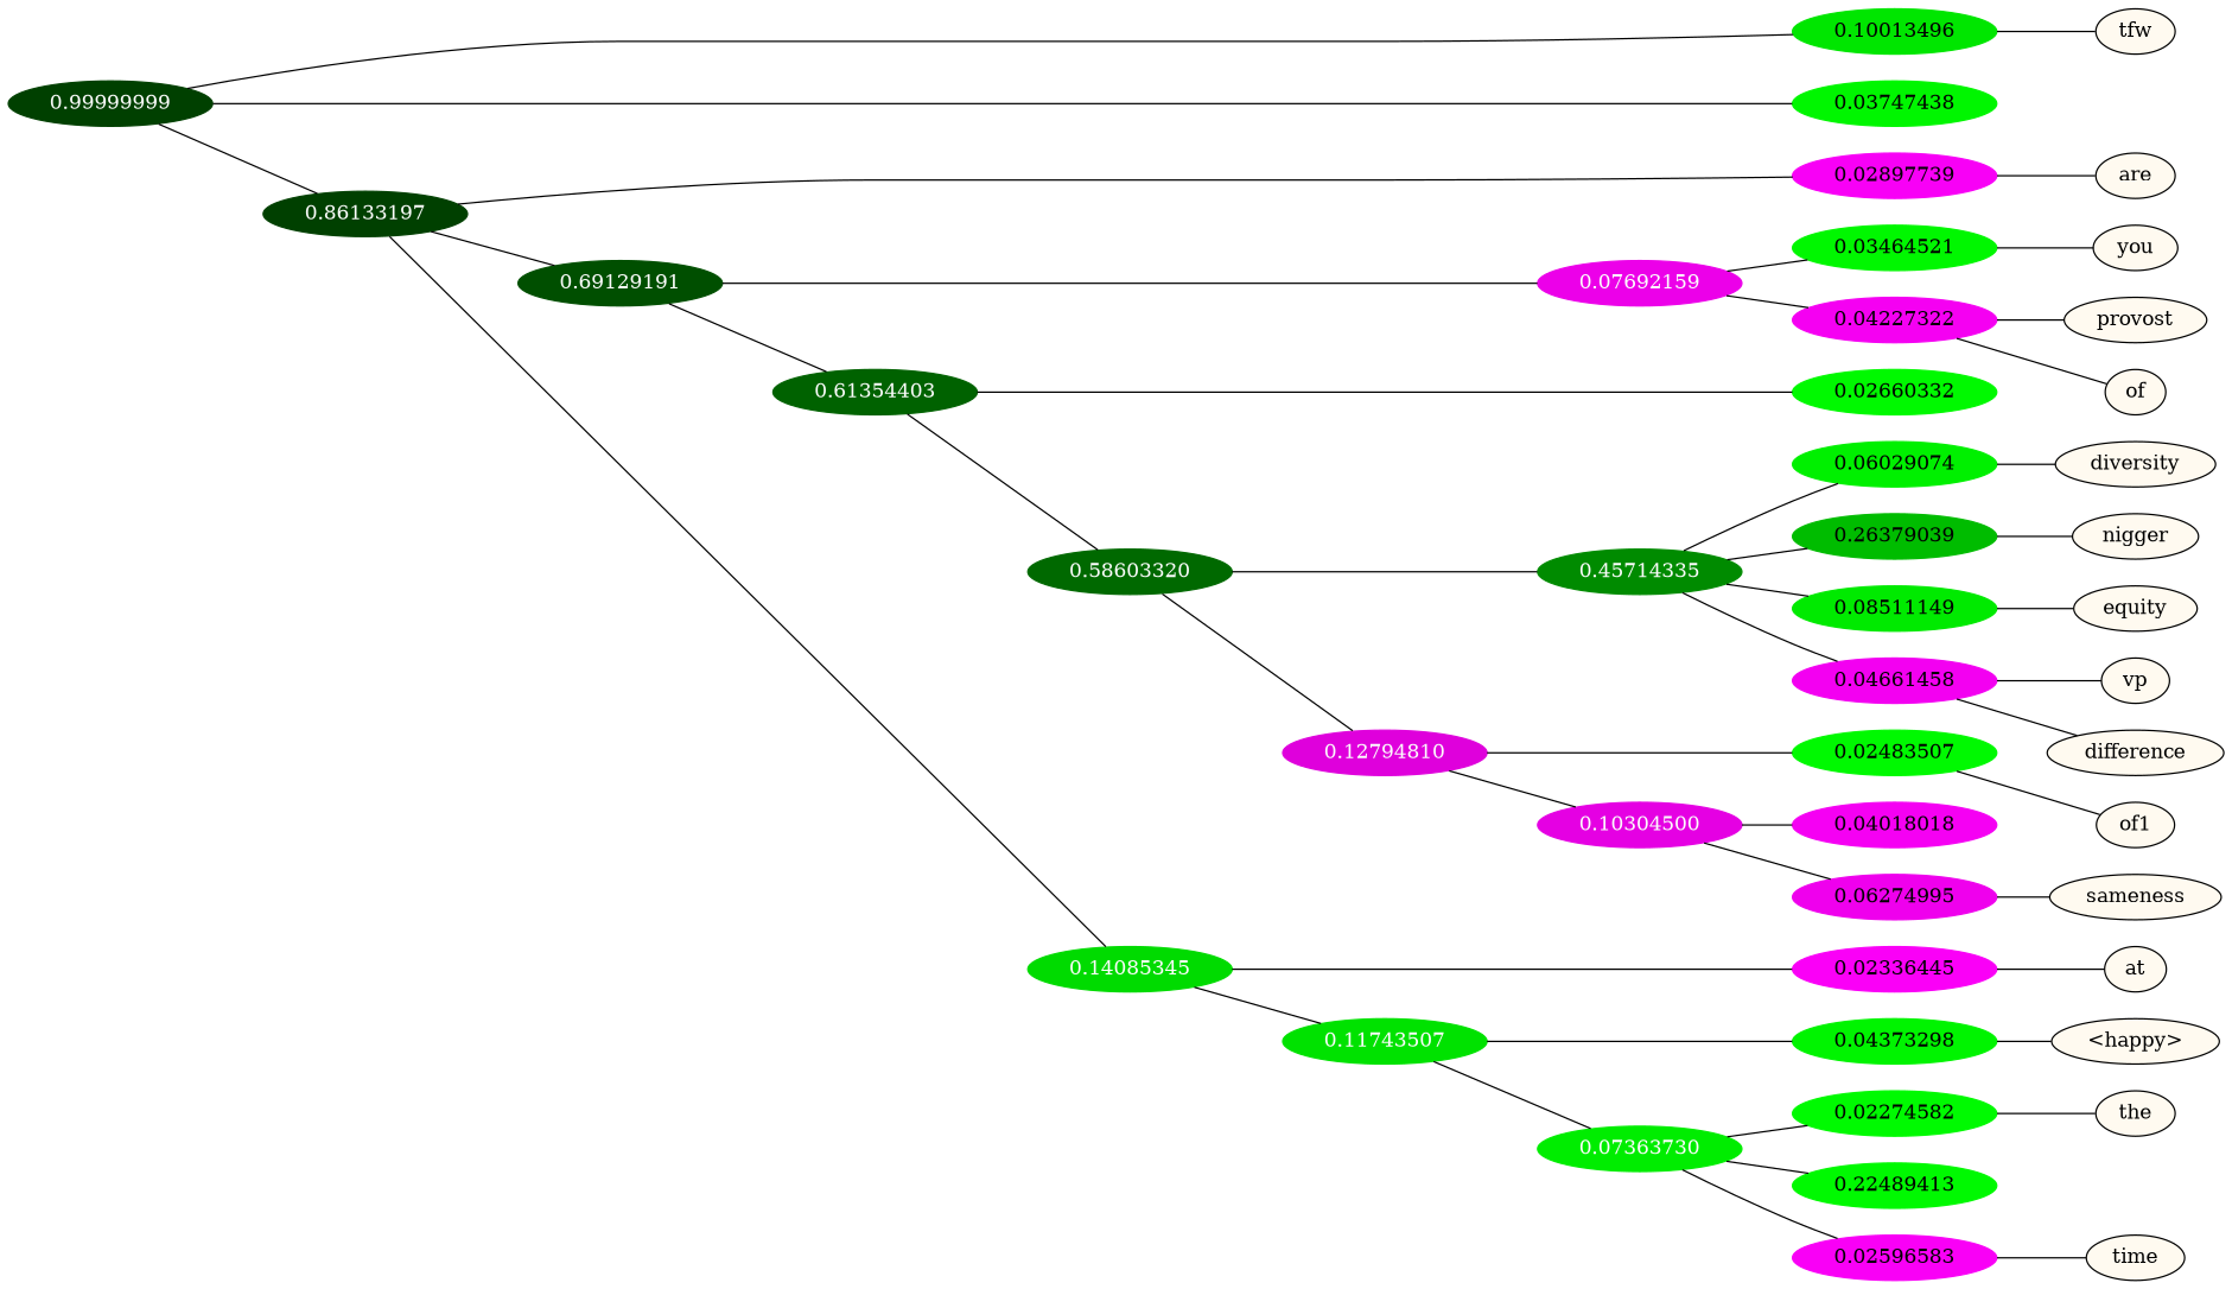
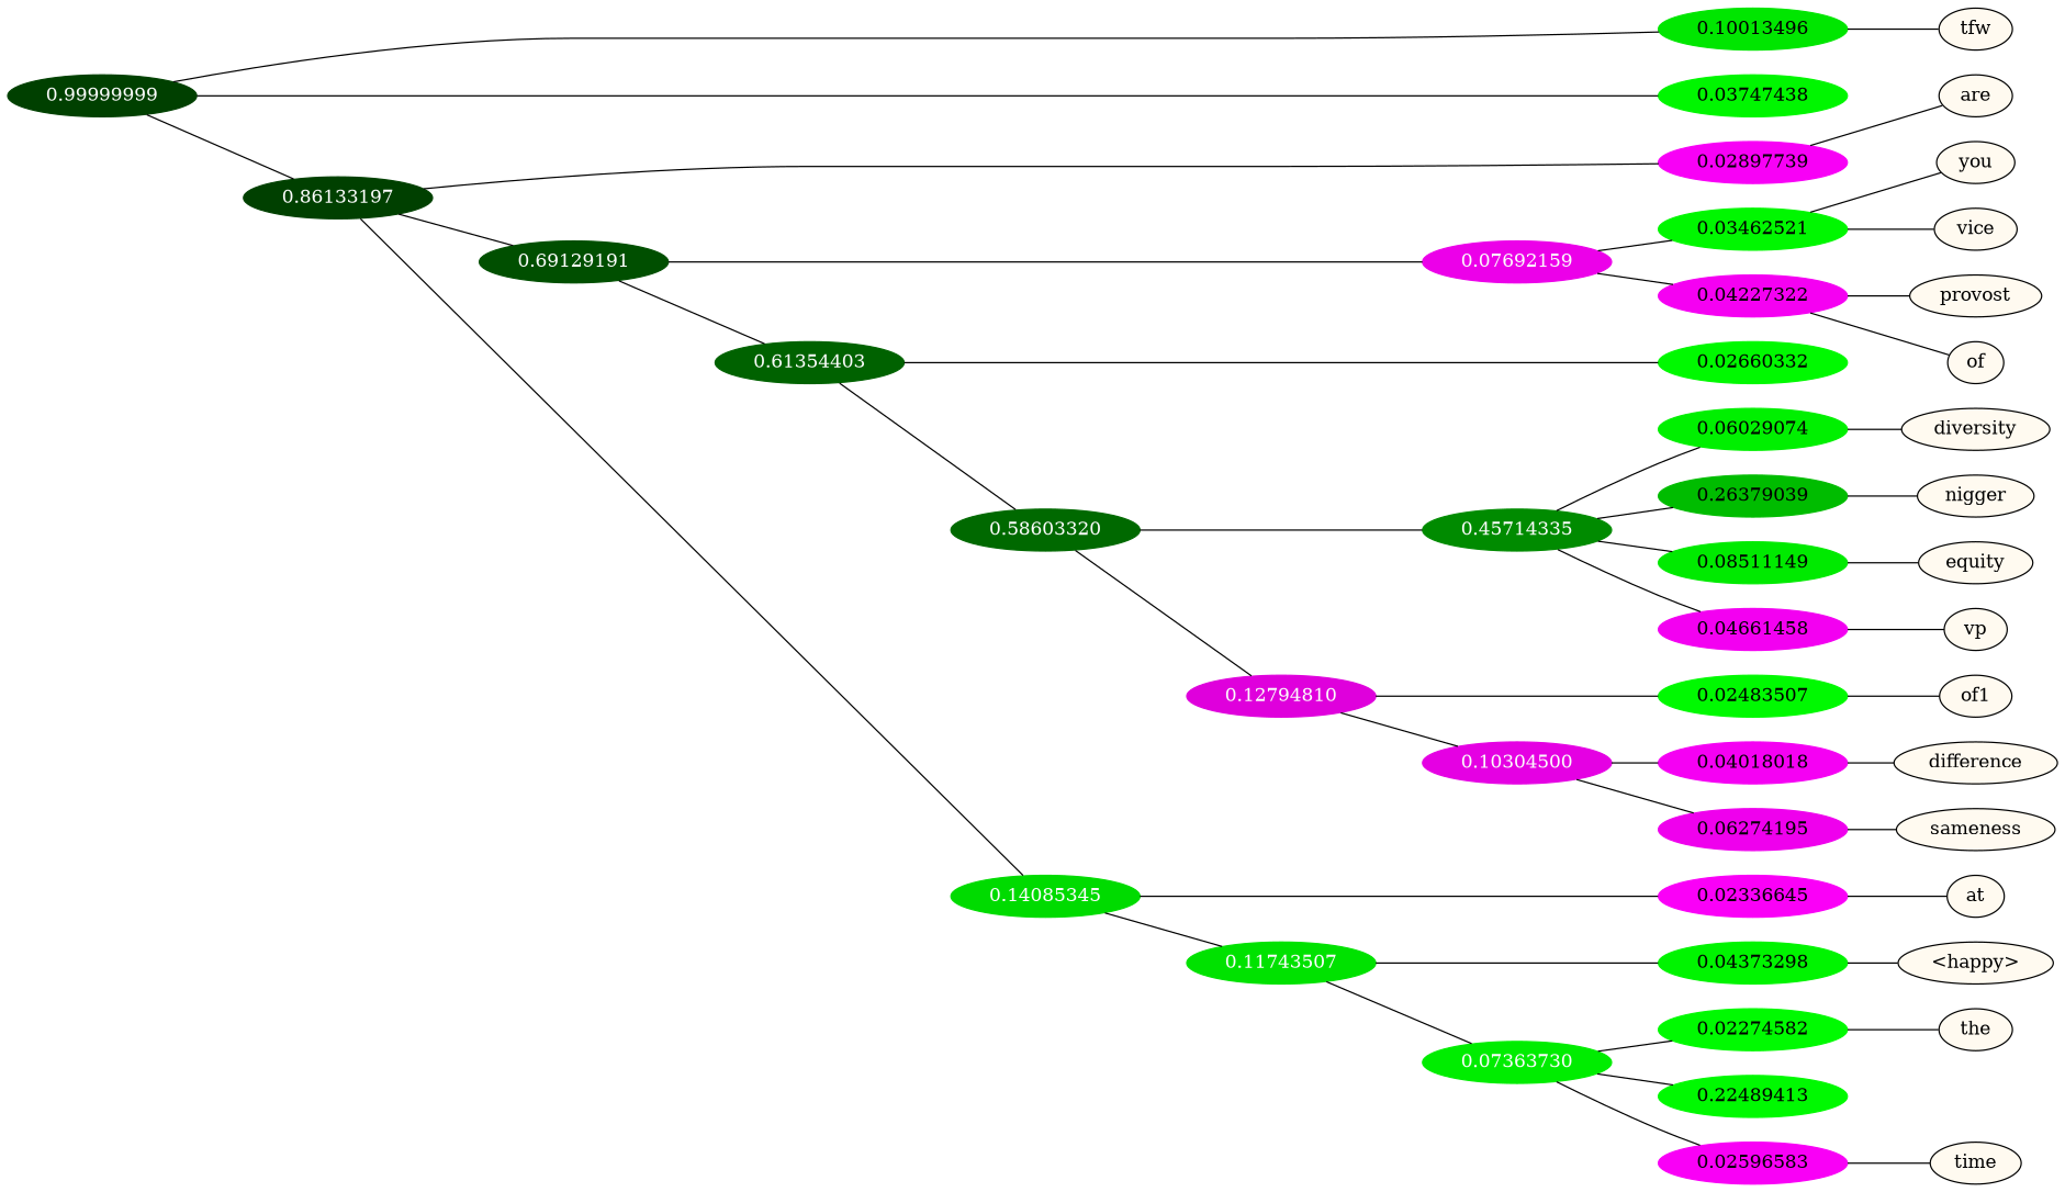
  graph {
    rankdir=LR
    node [color=black format=png nodesep=0.001 ordering=out overlap_scaling=0.01 ranksep=0.001 style=filled fontcolor=black]
    n1 [fillcolor=floralwhite height=0.15 label=tfw style="filled,solid" width=0.15 fontcolor=""]
    n2 [fillcolor=floralwhite height=0.15 label=you style="filled,solid" width=0.15 fontcolor=""]
    n3 [fillcolor=floralwhite height=0.15 label=are style="filled,solid" width=0.15 fontcolor=""]
+   n4 [fillcolor=floralwhite height=0.15 label=vice style="filled,solid" width=0.15 fontcolor=""]
    n5 [fillcolor=floralwhite height=0.15 label=provost style="filled,solid" width=0.15 fontcolor=""]
    n6 [fillcolor=floralwhite height=0.15 label=of style="filled,solid" width=0.15 fontcolor=""]
    n7 [fillcolor=floralwhite height=0.15 label=diversity style="filled,solid" width=0.15 fontcolor=""]
    n8 [fillcolor=floralwhite height=0.15 label=nigger style="filled,solid" width=0.15 fontcolor=""]
    n9 [fillcolor=floralwhite height=0.15 label=equity style="filled,solid" width=0.15 fontcolor=""]
    n10 [fillcolor=floralwhite height=0.15 label=vp style="filled,solid" width=0.15 fontcolor=""]
    n11 [fillcolor=floralwhite height=0.15 label=of1 style="filled,solid" width=0.15 fontcolor=""]
    n12 [fillcolor=floralwhite height=0.15 label=difference style="filled,solid" width=0.15 fontcolor=""]
    n13 [fillcolor=floralwhite height=0.15 label=sameness style="filled,solid" width=0.15 fontcolor=""]
    n14 [fillcolor=floralwhite height=0.15 label=at style="filled,solid" width=0.15 fontcolor=""]
    n15 [fillcolor=floralwhite height=0.15 label=the style="filled,solid" width=0.15 fontcolor=""]
    n16 [fillcolor=floralwhite height=0.15 label=time style="filled,solid" width=0.15 fontcolor=""]
    n17 [fillcolor=floralwhite height=0.15 label="\<happy\>" style="filled,solid" width=0.15 fontcolor=""]
    n18 [color="0.334 1.000 0.900" height=0.15 label=0.10013496 width=0.15]
    n19 [color="0.334 1.000 0.963" height=0.15 label=0.03747438 width=0.15]
    n20 [color="0.835 1.000 0.972" height=0.15 label=0.02897739 width=0.15]
-   n21 [color="0.334 1.000 0.965" height=0.15 label=0.03464521 width=0.15]
+   n21 [color="0.334 1.000 0.965" height=0.15 label=0.03462521 width=0.15]
    n22 [color="0.835 1.000 0.958" height=0.15 label=0.04227322 width=0.15]
    n23 [color="0.334 1.000 0.973" height=0.15 label=0.02660332 width=0.15]
    n24 [color="0.334 1.000 0.940" height=0.15 label=0.06029074 width=0.15]
    n25 [color="0.334 1.000 0.736" height=0.15 label=0.26379039 width=0.15]
    n26 [color="0.334 1.000 0.915" height=0.15 label=0.08511149 width=0.15]
    n27 [color="0.835 1.000 0.953" height=0.15 label=0.04661458 width=0.15]
    n28 [color="0.334 1.000 0.975" height=0.15 label=0.02483507 width=0.15]
    n29 [color="0.835 1.000 0.960" height=0.15 label=0.04018018 width=0.15]
-   n30 [color="0.835 1.000 0.937" height=0.15 label=0.06274995 width=0.15]
-   n31 [color="0.835 1.000 0.977" height=0.15 label=0.02336445 width=0.15]
+   n30 [color="0.835 1.000 0.937" height=0.15 label=0.06274195 width=0.15]
+   n31 [color="0.835 1.000 0.977" height=0.15 label=0.02336645 width=0.15]
    n32 [color="0.334 1.000 0.977" height=0.15 label=0.02274582 width=0.15]
    n33 [color="0.334 1.000 0.975" height=0.15 label=0.22489413 width=0.15]
    n34 [color="0.835 1.000 0.974" height=0.15 label=0.02596583 width=0.15]
    n35 [color="0.334 1.000 0.956" height=0.15 label=0.04373298 width=0.15]
    n36 [color="0.334 1.000 0.250" fontcolor=grey99 height=0.15 label=0.99999999 width=0.15]
    n37 [color="0.334 1.000 0.250" fontcolor=grey99 height=0.15 label=0.86133197 width=0.15]
    n38 [color="0.334 1.000 0.309" fontcolor=grey99 height=0.15 label=0.69129191 width=0.15]
    n39 [color="0.334 1.000 0.859" fontcolor=grey99 height=0.15 label=0.14085345 width=0.15]
    n40 [color="0.835 1.000 0.923" fontcolor=grey99 height=0.15 label=0.07692159 width=0.15]
    n41 [color="0.334 1.000 0.386" fontcolor=grey99 height=0.15 label=0.61354403 width=0.15]
    n42 [color="0.334 1.000 0.883" fontcolor=grey99 height=0.15 label=0.11743507 width=0.15]
    n43 [color="0.334 1.000 0.414" fontcolor=grey99 height=0.15 label=0.58603320 width=0.15]
    n44 [color="0.334 1.000 0.926" fontcolor=grey99 height=0.15 label=0.07363730 width=0.15]
    n45 [color="0.334 1.000 0.543" fontcolor=grey99 height=0.15 label=0.45714335 width=0.15]
    n46 [color="0.835 1.000 0.872" fontcolor=grey99 height=0.15 label=0.12794810 width=0.15]
    n47 [color="0.835 1.000 0.897" fontcolor=grey99 height=0.15 label=0.10304500 width=0.15]
    subgraph sub_1 {
      rank=same
      n1
      n2
      n3
+     n4
      n5
      n6
      n7
      n8
      n9
      n10
      n11
      n12
      n13
      n14
      n15
      n16
      n17
    }
    subgraph sub_2 {
      rank=same
      n18
      n19
      n20
      n21
      n22
      n23
      n24
      n25
      n26
      n27
      n28
      n29
      n30
      n31
      n32
      n33
      n34
      n35
    }
    n18 -- n1
    n20 -- n3
    n21 -- n2
+   n21 -- n4
    n22 -- n5
    n22 -- n6
    n24 -- n7
    n25 -- n8
    n26 -- n9
    n27 -- n10
    n28 -- n11
-   n27 -- n12
+   n29 -- n12
    n30 -- n13
    n31 -- n14
    n32 -- n15
    n34 -- n16
    n35 -- n17
    n36 -- n18
    n36 -- n19
    n36 -- n37
    n37 -- n20
    n37 -- n38
    n37 -- n39
    n38 -- n40
    n38 -- n41
    n39 -- n31
    n39 -- n42
    n40 -- n21
    n40 -- n22
    n41 -- n23
    n41 -- n43
    n42 -- n35
    n42 -- n44
    n43 -- n45
    n43 -- n46
    n44 -- n32
    n44 -- n33
    n44 -- n34
    n45 -- n24
    n45 -- n25
    n45 -- n26
    n45 -- n27
    n46 -- n28
    n46 -- n47
    n47 -- n29
    n47 -- n30
  }
